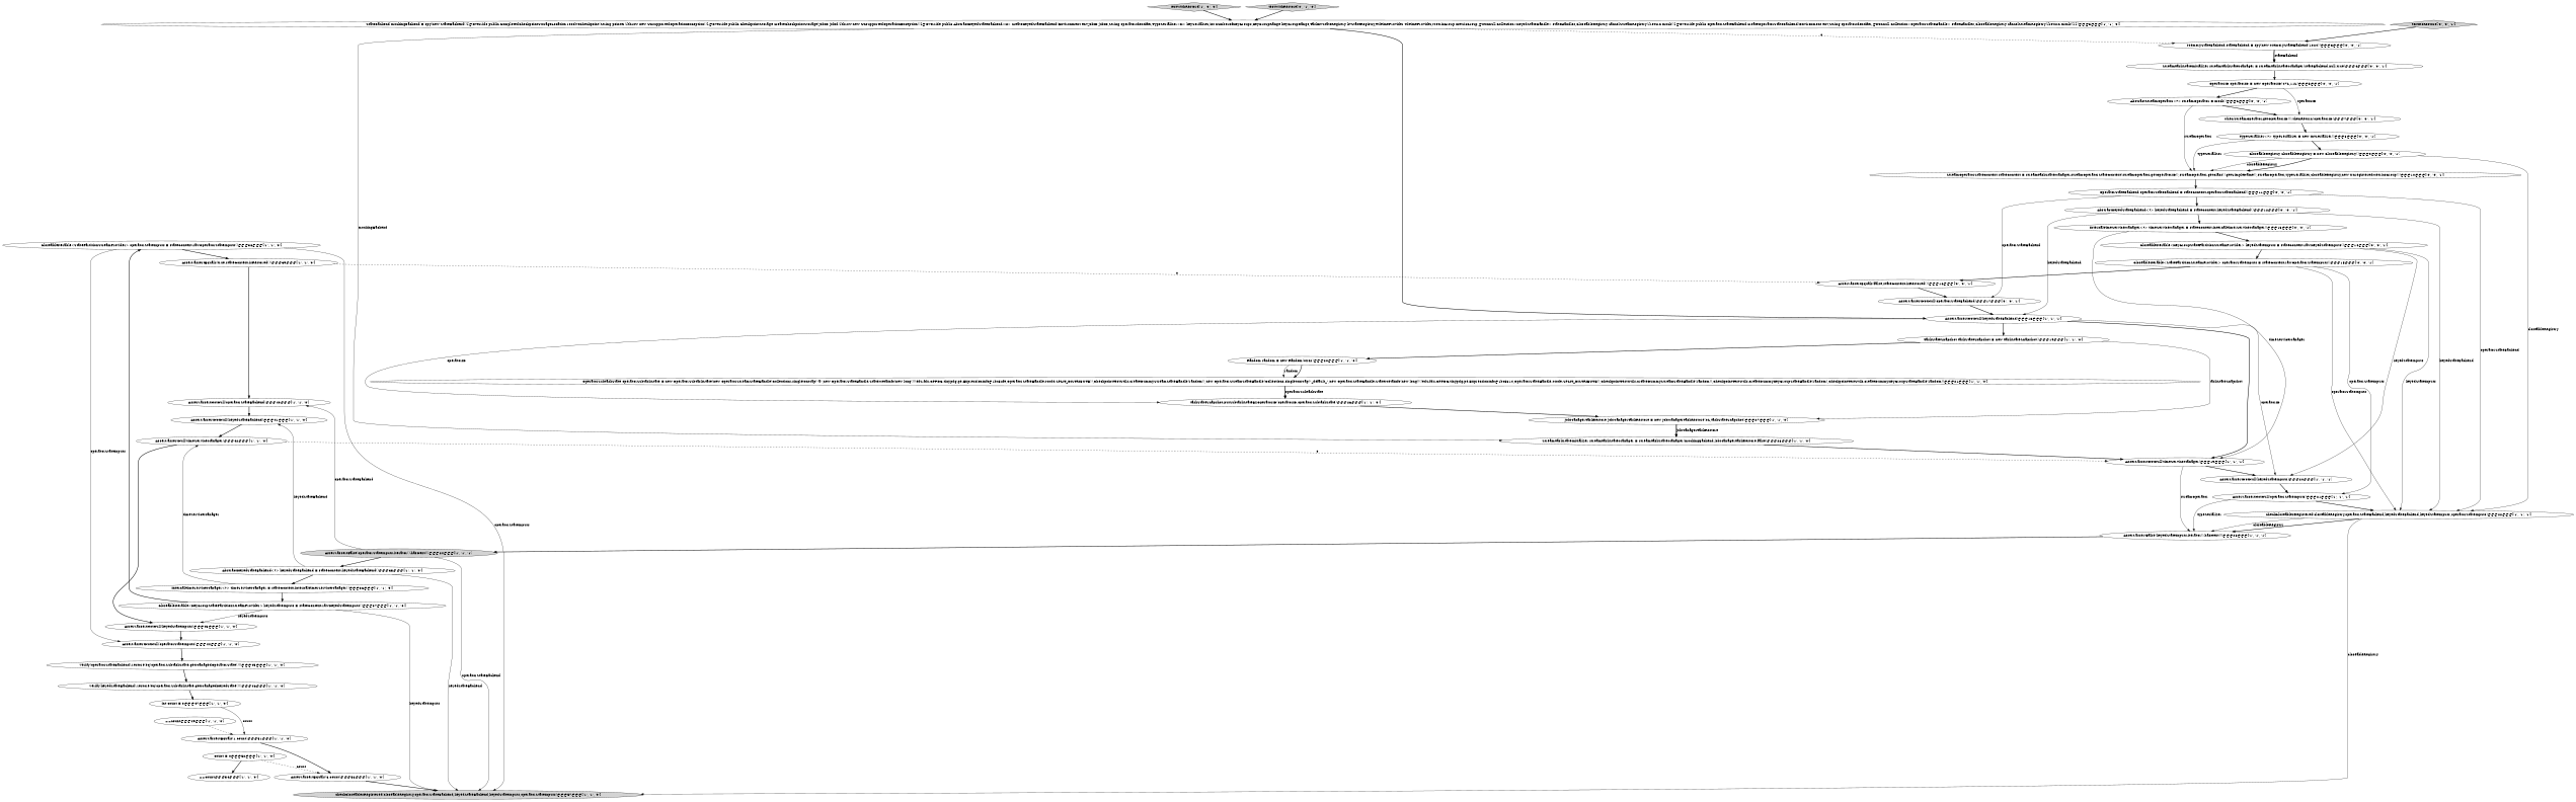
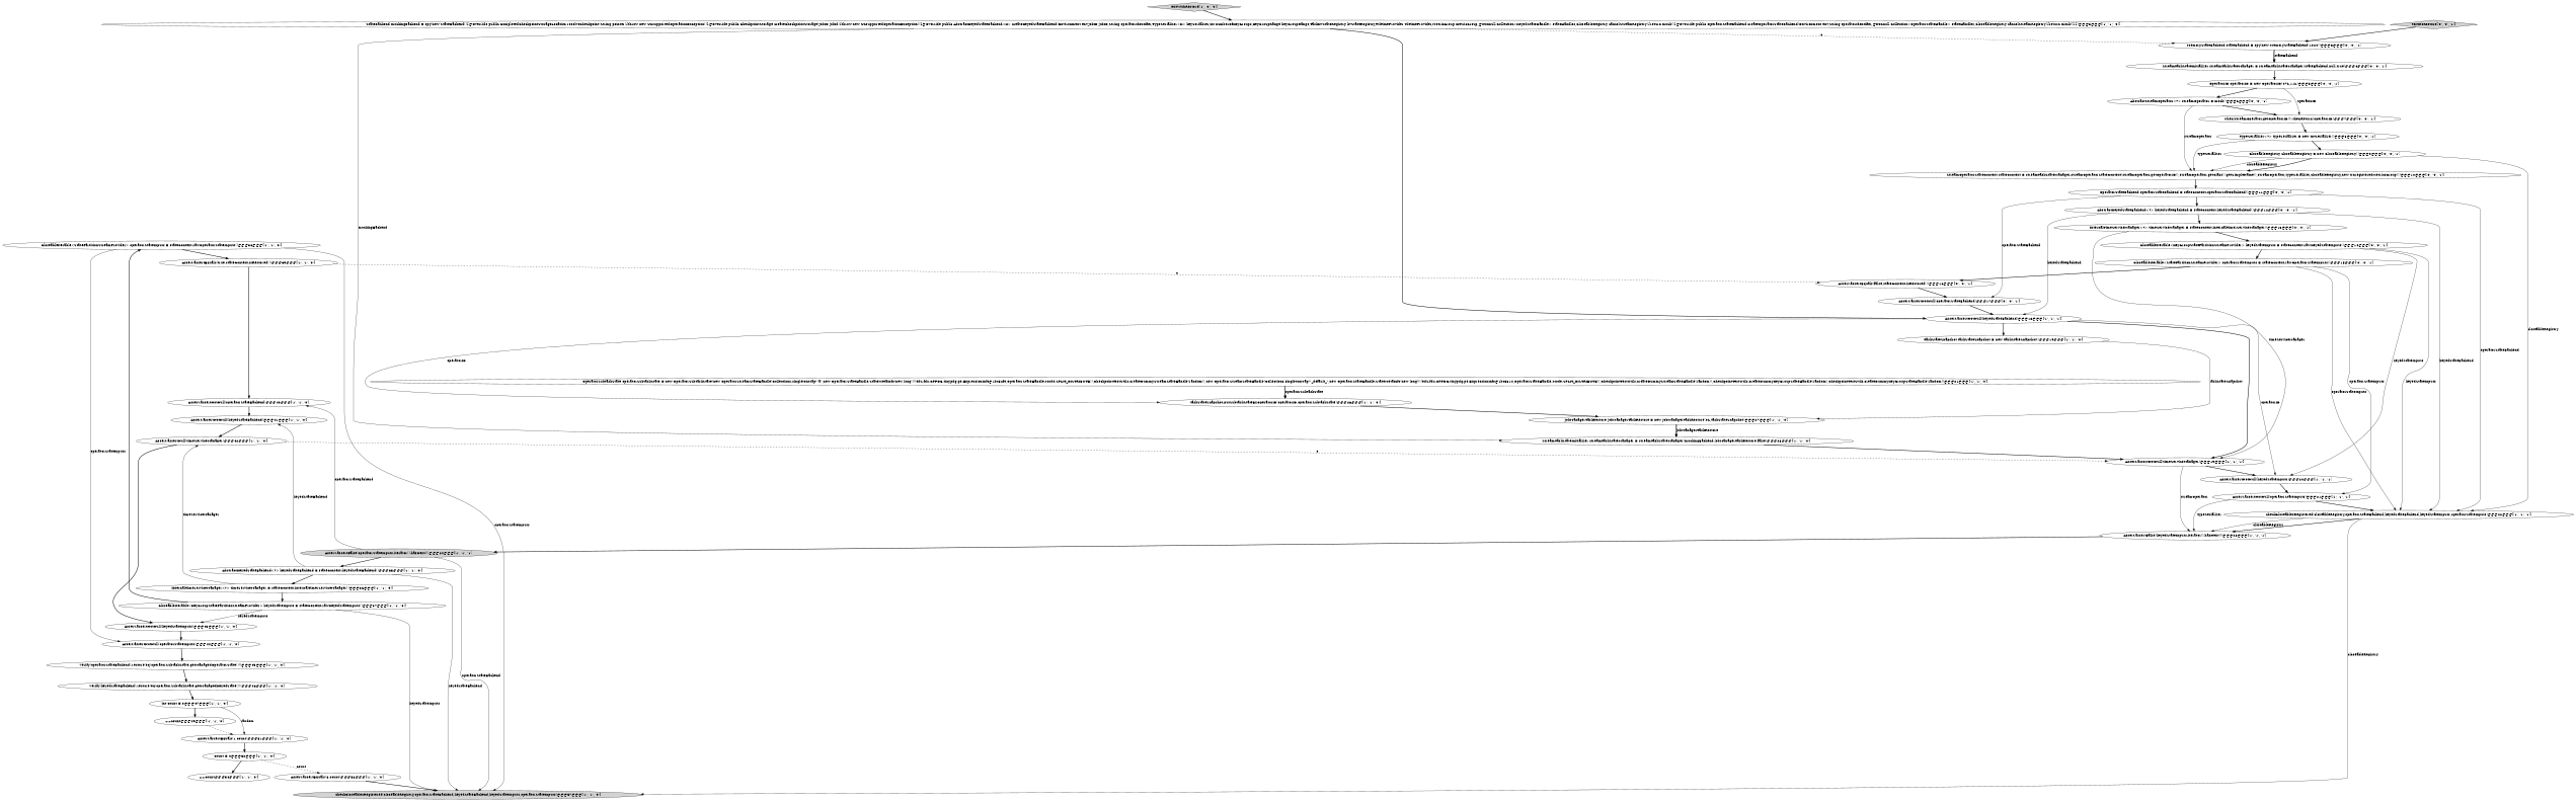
  digraph {
    node [fillcolor=white shape=ellipse style=filled]
    edge [style=bold]
    n1 [label="count = 0@@@52@@@['1', '1', '0']"]
    n2 [label="Assert.assertEquals(3,count)@@@56@@@['1', '1', '0']"]
    n3 [label="++count@@@54@@@['1', '1', '0']"]
    n4 [fillcolor=lightgray label="checkCloseablesRegistered(closeableRegistry,operatorStateBackend,keyedStateBackend,keyedStateInputs,operatorStateInputs)@@@57@@@['1', '1', '0']"]
    n5 [label="StreamTaskStateInitializer streamTaskStateManager = streamTaskStateManager(mockingBackend,jobManagerTaskRestore,false)@@@28@@@['1', '1', '0']"]
    n6 [label="Assert.assertNotNull(timeServiceManager)@@@19@@@['1', '1', '1']"]
    n7 [label="Assert.assertNotNull(keyedStateInputs)@@@20@@@['1', '1', '1']"]
    n8 [label="Assert.assertFalse(keyedStateInputs.iterator().hasNext())@@@23@@@['1', '1', '1']"]
    n9 [label="CloseableIterable<StatePartitionStreamProvider> operatorStateInputs = stateContext.rawOperatorStateInputs()@@@38@@@['1', '1', '0']"]
    n10 [label="Assert.assertNotNull(operatorStateInputs)@@@44@@@['1', '1', '0']"]
    n11 [label="Assert.assertEquals(true,stateContext.isRestored())@@@39@@@['1', '1', '0']"]
    n12 [label="verify(operatorStateBackend).restore(eq(operatorSubtaskState.getManagedOperatorState()))@@@45@@@['1', '1', '0']"]
    n13 [label="Assert.assertNotNull(operatorStateBackend)@@@40@@@['1', '1', '0']"]
    n14 [label="Assert.assertEquals(false,stateContext.isRestored())@@@16@@@['0', '0', '1']"]
-   n15 [label="Random random = new Random(0x42)@@@20@@@['1', '1', '0']"]
    n16 [label="OperatorSubtaskState operatorSubtaskState = new OperatorSubtaskState(new OperatorStreamStateHandle(Collections.singletonMap(\"a\",new OperatorStateHandle.StateMetaInfo(new long((((edu.fdu.CPPDG.tinypdg.pe.ExpressionInfo@1bc52fe,OperatorStateHandle.Mode.SPLIT_DISTRIBUTE)),CheckpointTestUtils.createDummyStreamStateHandle(random)),new OperatorStreamStateHandle(Collections.singletonMap(\"_default_\",new OperatorStateHandle.StateMetaInfo(new long((((edu.fdu.CPPDG.tinypdg.pe.ExpressionInfo@1bc5314,OperatorStateHandle.Mode.SPLIT_DISTRIBUTE)),CheckpointTestUtils.createDummyStreamStateHandle(random)),CheckpointTestUtils.createDummyKeyGroupStateHandle(random),CheckpointTestUtils.createDummyKeyGroupStateHandle(random))@@@21@@@['1', '1', '0']"]
    n17 [label="taskStateSnapshot.putSubtaskStateByOperatorID(operatorID,operatorSubtaskState)@@@26@@@['1', '1', '0']"]
    n18 [label="AbstractKeyedStateBackend<?> keyedStateBackend = stateContext.keyedStateBackend()@@@12@@@['0', '0', '1']"]
    n19 [label="checkCloseablesRegistered(closeableRegistry,operatorStateBackend,keyedStateBackend,keyedStateInputs,operatorStateInputs)@@@22@@@['1', '1', '1']"]
    n20 [label="Assert.assertNotNull(keyedStateBackend)@@@18@@@['1', '1', '1']"]
    n21 [label="InternalTimeServiceManager<?> timeServiceManager = stateContext.internalTimerServiceManager()@@@13@@@['0', '0', '1']"]
    n22 [label="TaskStateSnapshot taskStateSnapshot = new TaskStateSnapshot()@@@19@@@['1', '1', '0']"]
    n23 [label="CloseableIterable<KeyGroupStatePartitionStreamProvider> keyedStateInputs = stateContext.rawKeyedStateInputs()@@@14@@@['0', '0', '1']"]
    n24 [label="OperatorID operatorID = new OperatorID(47L,11L)@@@5@@@['0', '0', '1']"]
    n25 [label="AbstractStreamOperator<?> streamOperator = mock()@@@6@@@['0', '0', '1']"]
    n26 [label="when(streamOperator.getOperatorID()).thenReturn(operatorID)@@@7@@@['0', '0', '1']"]
    n27 [label="StreamOperatorStateContext stateContext = streamTaskStateManager.streamOperatorStateContext(streamOperator.getOperatorID(),streamOperator.getClass().getSimpleName(),streamOperator,typeSerializer,closeableRegistry,new UnregisteredMetricsGroup())@@@10@@@['0', '0', '1']"]
    n28 [label="TypeSerializer<?> typeSerializer = new IntSerializer()@@@8@@@['0', '0', '1']"]
    n29 [label="OperatorStateBackend operatorStateBackend = stateContext.operatorStateBackend()@@@11@@@['0', '0', '1']"]
    n30 [label="++count@@@49@@@['1', '1', '0']"]
    n31 [label="Assert.assertEquals(1,count)@@@51@@@['1', '1', '0']"]
    n32 [label="verify(keyedStateBackend).restore(eq(operatorSubtaskState.getManagedKeyedState()))@@@46@@@['1', '1', '0']"]
    n33 [label="JobManagerTaskRestore jobManagerTaskRestore = new JobManagerTaskRestore(0L,taskStateSnapshot)@@@27@@@['1', '1', '0']"]
    n34 [label="Assert.assertNotNull(operatorStateInputs)@@@21@@@['1', '1', '1']"]
    n35 [fillcolor=lightgray label="Assert.assertFalse(operatorStateInputs.iterator().hasNext())@@@24@@@['1', '1', '1']"]
    n36 [label="CloseableRegistry closeableRegistry = new CloseableRegistry()@@@9@@@['0', '0', '1']"]
    n37 [label="Assert.assertNotNull(keyedStateInputs)@@@43@@@['1', '1', '0']"]
    n38 [label="int count = 0@@@47@@@['1', '1', '0']"]
    n39 [label="AbstractKeyedStateBackend<?> keyedStateBackend = stateContext.keyedStateBackend()@@@35@@@['1', '1', '0']"]
    n40 [label="Assert.assertNotNull(keyedStateBackend)@@@41@@@['1', '1', '0']"]
    n41 [label="InternalTimeServiceManager<?> timeServiceManager = stateContext.internalTimerServiceManager()@@@36@@@['1', '1', '0']"]
    n42 [label="Assert.assertNotNull(operatorStateBackend)@@@17@@@['0', '0', '1']"]
    n43 [label="CloseableIterable<StatePartitionStreamProvider> operatorStateInputs = stateContext.rawOperatorStateInputs()@@@15@@@['0', '0', '1']"]
    n44 [label="MemoryStateBackend stateBackend = spy(new MemoryStateBackend(1024))@@@3@@@['0', '0', '1']"]
    n45 [label="StreamTaskStateInitializer streamTaskStateManager = streamTaskStateManager(stateBackend,null,true)@@@4@@@['0', '0', '1']"]
    n46 [label="CloseableIterable<KeyGroupStatePartitionStreamProvider> keyedStateInputs = stateContext.rawKeyedStateInputs()@@@37@@@['1', '1', '0']"]
    n47 [label="StateBackend mockingBackend = spy(new StateBackend(){@Override public CompletedCheckpointStorageLocation resolveCheckpoint(String pointer){throw new UnsupportedOperationException()}@Override public CheckpointStorage createCheckpointStorage(JobID jobId){throw new UnsupportedOperationException()}@Override public AbstractKeyedStateBackend<K> createKeyedStateBackend(Environment env,JobID jobID,String operatorIdentifier,TypeSerializer<K> keySerializer,int numberOfKeyGroups,KeyGroupRange keyGroupRange,TaskKvStateRegistry kvStateRegistry,TtlTimeProvider ttlTimeProvider,MetricGroup metricGroup,@Nonnull Collection<KeyedStateHandle> stateHandles,CloseableRegistry cancelStreamRegistry){return mock()}@Override public OperatorStateBackend createOperatorStateBackend(Environment env,String operatorIdentifier,@Nonnull Collection<OperatorStateHandle> stateHandles,CloseableRegistry cancelStreamRegistry){return mock()}})@@@3@@@['1', '1', '0']"]
    n48 [label="Assert.assertNull(timeServiceManager)@@@42@@@['1', '1', '0']"]
    n49 [fillcolor=lightgray label="testWithRestore['1', '0', '0']" shape=diamond]
-   n50 [fillcolor=lightgray label="testWithRestore['0', '1', '0']" shape=diamond]
    n51 [fillcolor=lightgray label="testNoRestore['0', '0', '1']" shape=diamond]
    n1 -> n2 [label=count style=dashed]
    n1 -> n3
    n2 -> n4
    n5 -> n6
    n6 -> n7
    n6 -> n8 [label=streamOperator style=solid]
    n7 -> n34
    n8 -> n35
    n9 -> n4 [label=operatorStateInputs style=solid]
    n9 -> n10 [label=operatorStateInputs style=solid]
    n9 -> n11
    n10 -> n12
    n11 -> n13
    n11 -> n14 [label=0 style=dashed]
    n12 -> n32
    n13 -> n40
    n14 -> n42
-   n15 -> n16
-   n15 -> n16 [label=random style=solid]
    n16 -> n17 [label=operatorSubtaskState style=solid]
    n16 -> n17
    n17 -> n33
    n18 -> n19 [label=keyedStateBackend style=solid]
    n18 -> n20 [label=keyedStateBackend style=solid]
    n18 -> n21
    n19 -> n4 [label=closeableRegistry style=solid]
    n19 -> n8
    n19 -> n8 [label=closeableRegistry style=solid]
    n20 -> n6
    n20 -> n7 [label=operatorID style=solid]
    n20 -> n17 [label=operatorID style=solid]
    n20 -> n22
    n21 -> n6 [label=timeServiceManager style=solid]
    n21 -> n23
-   n22 -> n15
    n22 -> n33 [label=taskStateSnapshot style=solid]
    n23 -> n7 [label=keyedStateInputs style=solid]
    n23 -> n19 [label=keyedStateInputs style=solid]
    n23 -> n43
    n24 -> n25
    n24 -> n26 [label=operatorID style=solid]
    n25 -> n26
    n25 -> n27 [label=streamOperator style=solid]
    n26 -> n28
    n27 -> n29
    n28 -> n27 [label=typeSerializer style=solid]
    n28 -> n36
    n29 -> n18
    n29 -> n19 [label=operatorStateBackend style=solid]
    n29 -> n42 [label=operatorStateBackend style=solid]
    n30 -> n31 [style=dashed]
-   n31 -> n2
+   n31 -> n1
    n32 -> n38
    n33 -> n5
    n33 -> n5 [label=jobManagerTaskRestore style=solid]
    n34 -> n8 [label=typeSerializer style=solid]
    n34 -> n19
    n35 -> n4 [label=operatorStateBackend style=solid]
    n35 -> n13 [label=operatorStateBackend style=solid]
    n35 -> n39
    n36 -> n19 [label=closeableRegistry style=solid]
    n36 -> n27
    n36 -> n27 [label=closeableRegistry style=solid]
    n37 -> n10
-   n38 -> n31 [label=count style=solid]
+   n38 -> n30
+   n38 -> n31 [label=random style=solid]
    n39 -> n4 [label=keyedStateBackend style=solid]
    n39 -> n40 [label=keyedStateBackend style=solid]
    n39 -> n41
    n40 -> n48
    n41 -> n46
    n41 -> n48 [label=timeServiceManager style=solid]
    n42 -> n20
    n43 -> n14
    n43 -> n19 [label=operatorStateInputs style=solid]
    n43 -> n34 [label=operatorStateInputs style=solid]
    n44 -> n45
    n44 -> n45 [label=stateBackend style=solid]
    n45 -> n24
    n46 -> n4 [label=keyedStateInputs style=solid]
    n46 -> n9
    n46 -> n37 [label=keyedStateInputs style=solid]
    n47 -> n5 [label=mockingBackend style=solid]
    n47 -> n20
    n47 -> n44 [label=0 style=dashed]
    n48 -> n6 [label=0 style=dashed]
    n48 -> n37
    n49 -> n47
-   n50 -> n47
    n51 -> n44
  }
